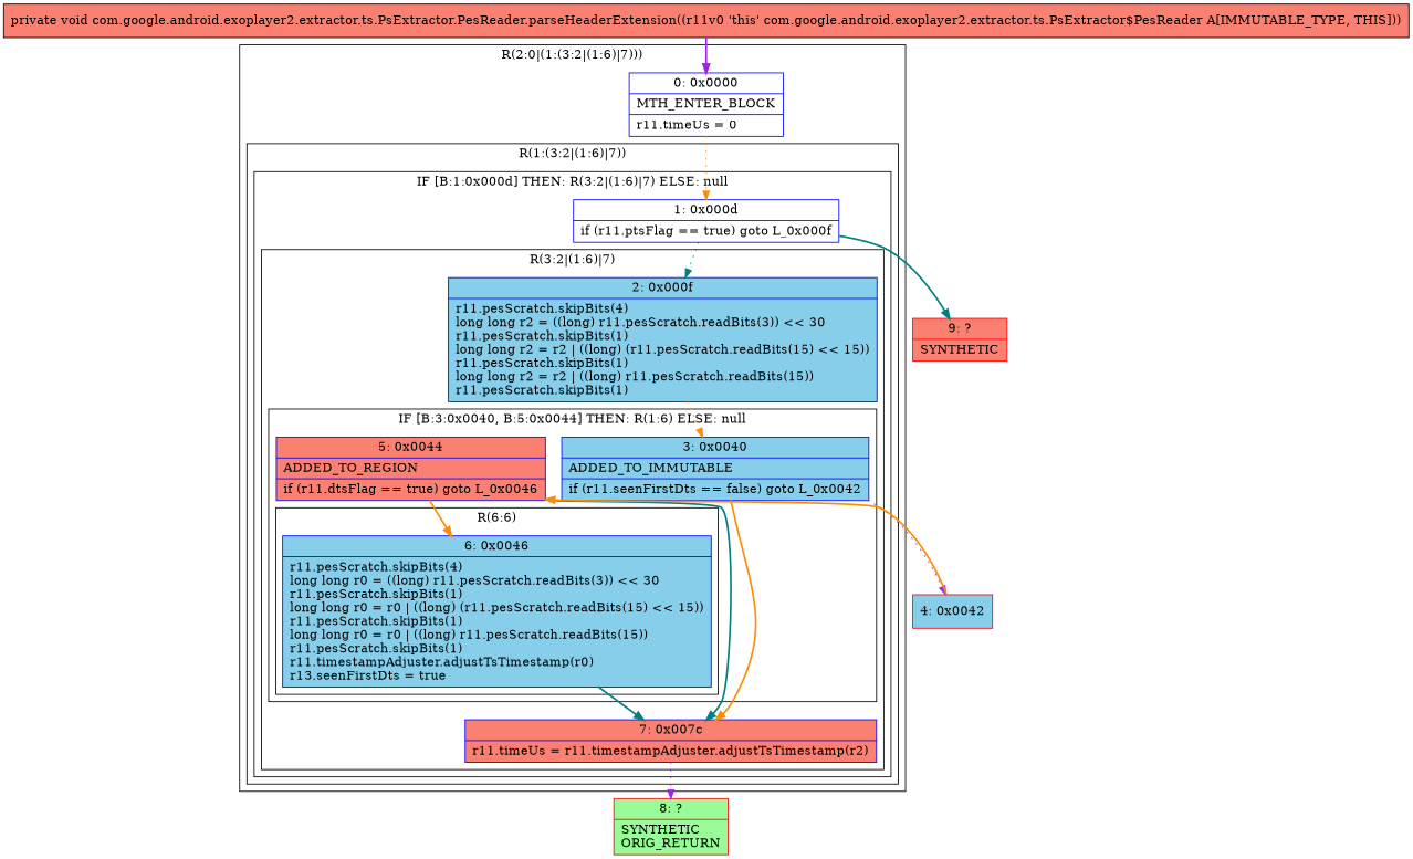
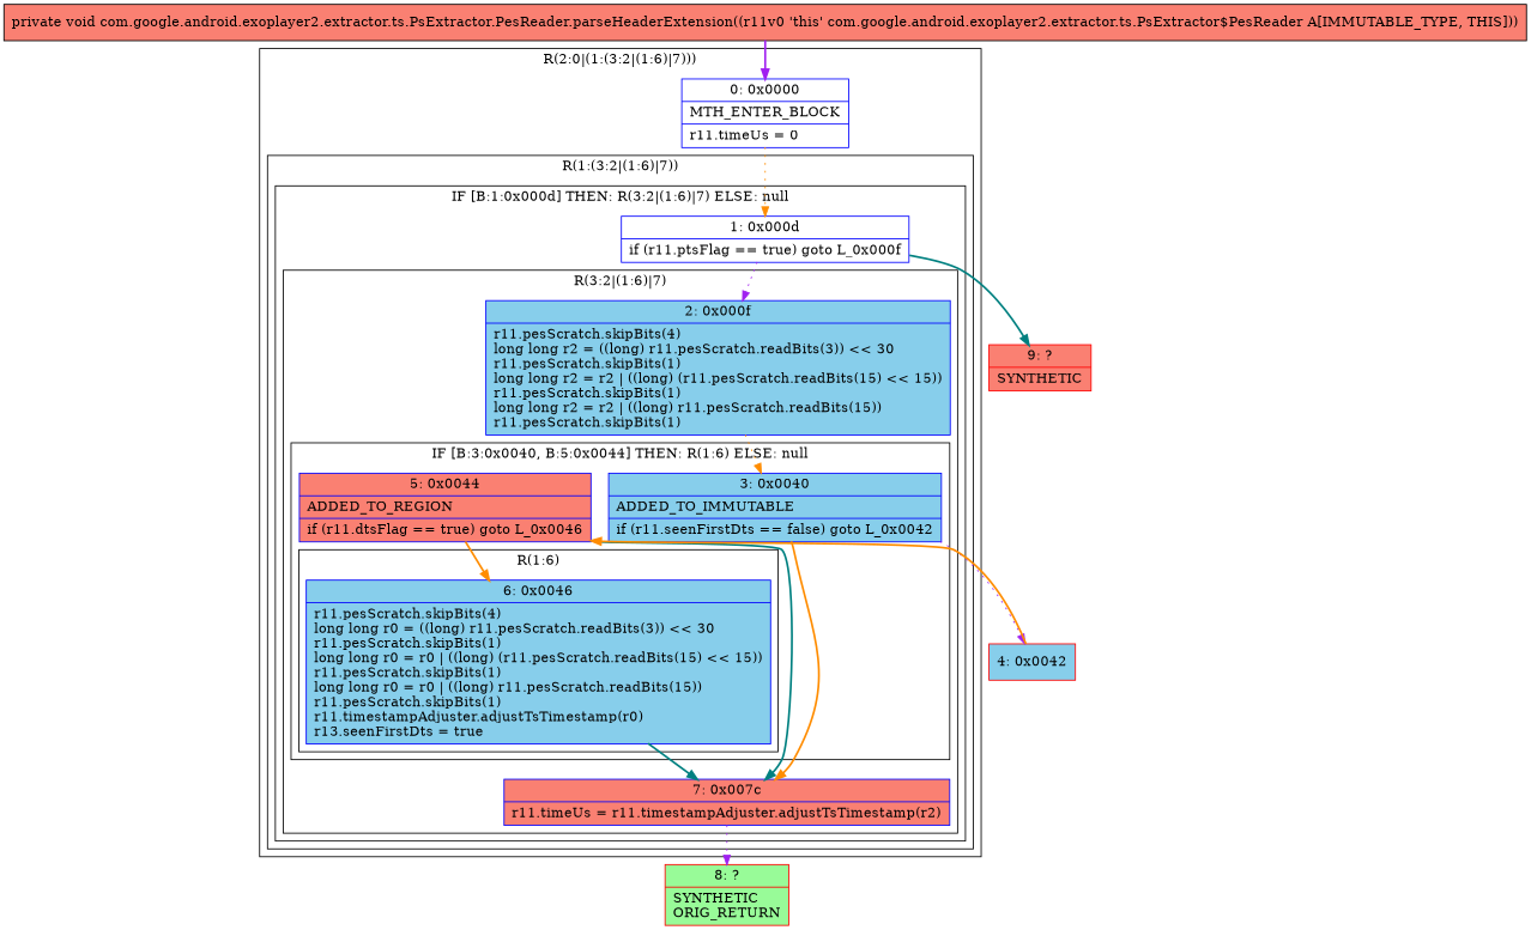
  digraph {
    node [color=blue fillcolor=skyblue shape=record style=filled]
    edge [color=darkorange style=bold]
    n1 [label="{6\:\ 0x0046|r11.pesScratch.skipBits(4)\llong long r0 = ((long) r11.pesScratch.readBits(3)) \<\< 30\lr11.pesScratch.skipBits(1)\llong long r0 = r0 \| ((long) (r11.pesScratch.readBits(15) \<\< 15))\lr11.pesScratch.skipBits(1)\llong long r0 = r0 \| ((long) r11.pesScratch.readBits(15))\lr11.pesScratch.skipBits(1)\lr11.timestampAdjuster.adjustTsTimestamp(r0)\lr13.seenFirstDts = true\l}"]
    n2 [label="{3\:\ 0x0040|ADDED_TO_IMMUTABLE\l|if (r11.seenFirstDts == false) goto L_0x0042\l}"]
    n3 [fillcolor=salmon label="{5\:\ 0x0044|ADDED_TO_REGION\l|if (r11.dtsFlag == true) goto L_0x0046\l}"]
    n4 [label="{2\:\ 0x000f|r11.pesScratch.skipBits(4)\llong long r2 = ((long) r11.pesScratch.readBits(3)) \<\< 30\lr11.pesScratch.skipBits(1)\llong long r2 = r2 \| ((long) (r11.pesScratch.readBits(15) \<\< 15))\lr11.pesScratch.skipBits(1)\llong long r2 = r2 \| ((long) r11.pesScratch.readBits(15))\lr11.pesScratch.skipBits(1)\l}"]
    n5 [fillcolor=salmon label="{7\:\ 0x007c|r11.timeUs = r11.timestampAdjuster.adjustTsTimestamp(r2)\l}"]
    n6 [fillcolor=white label="{1\:\ 0x000d|if (r11.ptsFlag == true) goto L_0x000f\l}"]
    n7 [fillcolor=white label="{0\:\ 0x0000|MTH_ENTER_BLOCK\l|r11.timeUs = 0\l}"]
    n8 [color=red label="{4\:\ 0x0042}"]
    n9 [color=red fillcolor=palegreen label="{8\:\ ?|SYNTHETIC\lORIG_RETURN\l}"]
    n10 [color=red fillcolor=salmon label="{9\:\ ?|SYNTHETIC\l}"]
    n11 [fillcolor=salmon label="{private void com.google.android.exoplayer2.extractor.ts.PsExtractor.PesReader.parseHeaderExtension((r11v0 'this' com.google.android.exoplayer2.extractor.ts.PsExtractor$PesReader A[IMMUTABLE_TYPE, THIS])) }" color=""]
    subgraph cluster_1 {
      label="R(2:0|(1:(3:2|(1:6)|7)))"
      n7
      subgraph cluster_2 {
        label="R(1:(3:2|(1:6)|7))"
        subgraph cluster_3 {
          label="IF [B:1:0x000d] THEN: R(3:2|(1:6)|7) ELSE: null"
          n6
          subgraph cluster_4 {
            label="R(3:2|(1:6)|7)"
            n4
            n5
            subgraph cluster_5 {
              label="IF [B:3:0x0040, B:5:0x0044] THEN: R(1:6) ELSE: null"
              n2
              n3
              subgraph cluster_6 {
-               label="R(6:6)"
+               label="R(1:6)"
                n1
              }
            }
          }
        }
      }
    }
    n1 -> n5 [color=teal]
    n2 -> n5
    n2 -> n8 [color=purple style=dotted]
    n3 -> n1
    n3 -> n5 [color=teal]
    n4 -> n2 [style=dotted]
    n5 -> n9 [color=purple style=dotted]
-   n6 -> n4 [color=teal style=dotted]
+   n6 -> n4 [color=purple style=dotted]
    n6 -> n10 [color=teal]
    n7 -> n6 [style=dotted]
    n8 -> n3
    n11 -> n7 [color=purple]
  }
